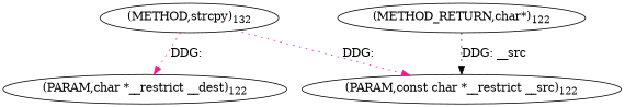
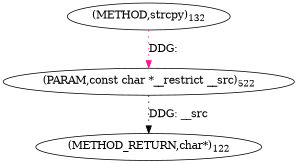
  digraph {
    edge [color=deeppink style=dotted]
    n1 [label=<(METHOD,strcpy)<SUB>132</SUB>>]
-   n2 [label=<(PARAM,char *__restrict __dest)<SUB>122</SUB>>]
-   n3 [label=<(PARAM,const char *__restrict __src)<SUB>122</SUB>>]
+   n3 [label=<(PARAM,const char *__restrict __src)<SUB>522</SUB>>]
    n4 [label=<(METHOD_RETURN,char*)<SUB>122</SUB>>]
-   n1 -> n2 [label="DDG: "]
    n1 -> n3 [label="DDG: "]
-   n4 -> n3 [color=black label="DDG: __src"]
+   n3 -> n4 [color=black label="DDG: __src"]
  }
